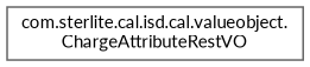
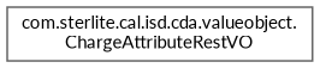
  digraph {
    rankdir=LR
    fontname=Lato
-   n1 [color=grey40 fillcolor=white fontname=Lato fontsize=10 height=0.2 label="com.sterlite.cal.isd.cal.valueobject.\lChargeAttributeRestVO" shape=box style=filled width=0.4]
+   n1 [color=grey40 fillcolor=white fontname=Lato fontsize=10 height=0.2 label="com.sterlite.cal.isd.cda.valueobject.\lChargeAttributeRestVO" shape=box style=filled width=0.4]
  }
